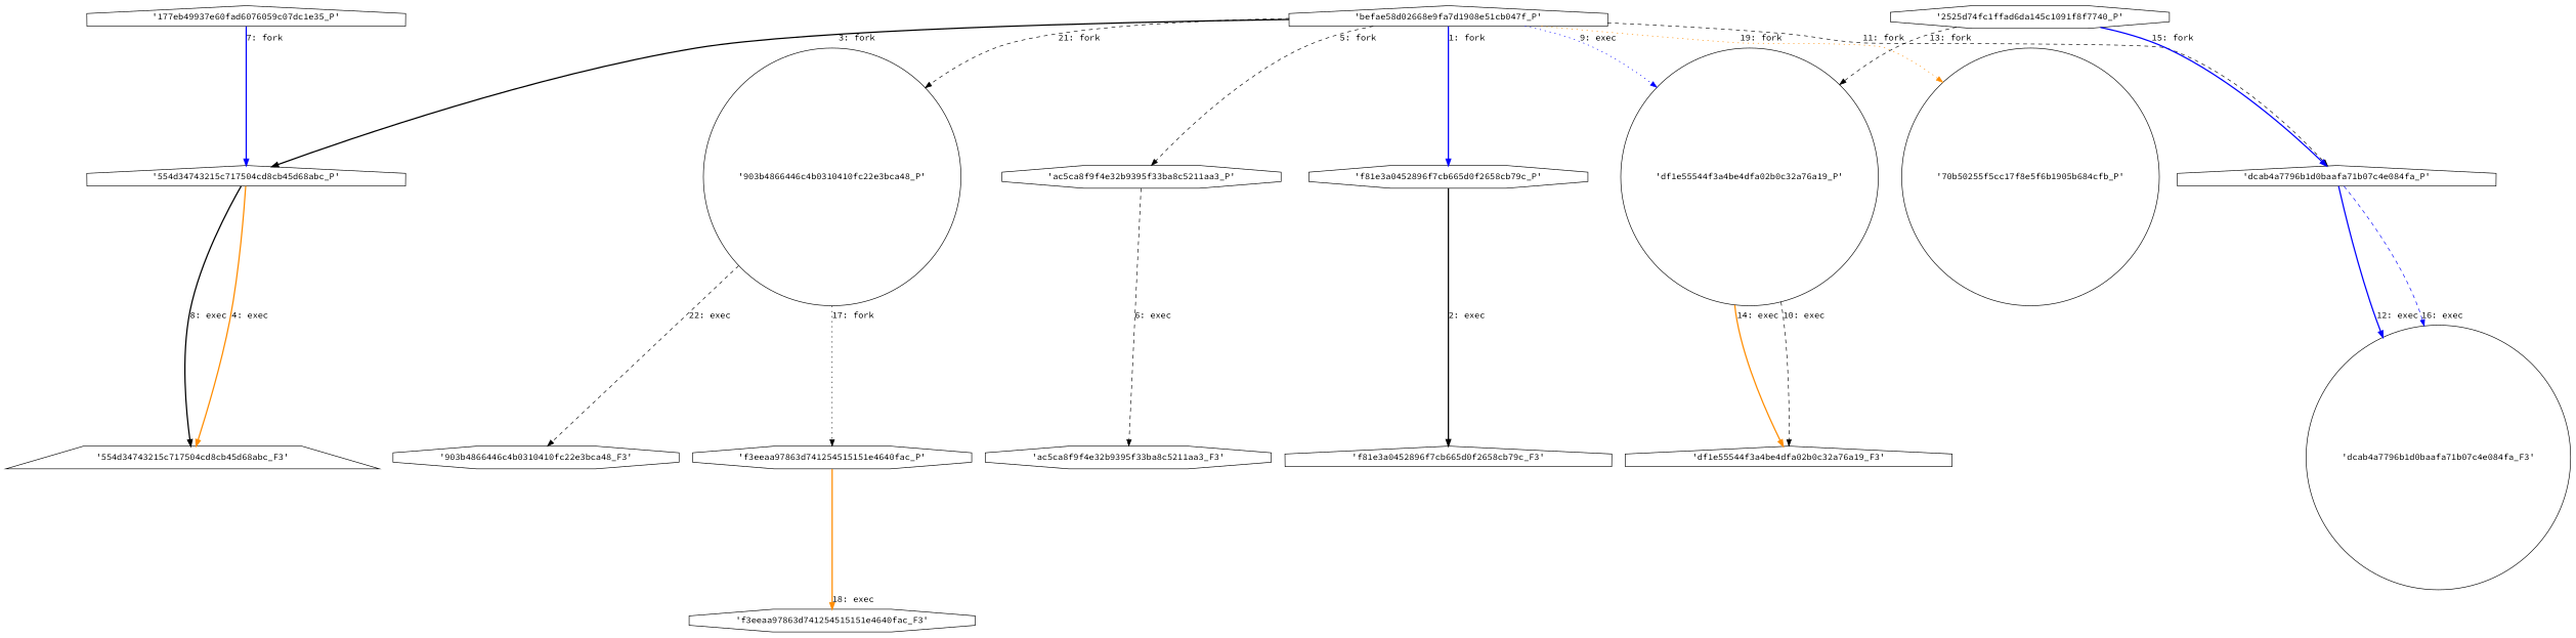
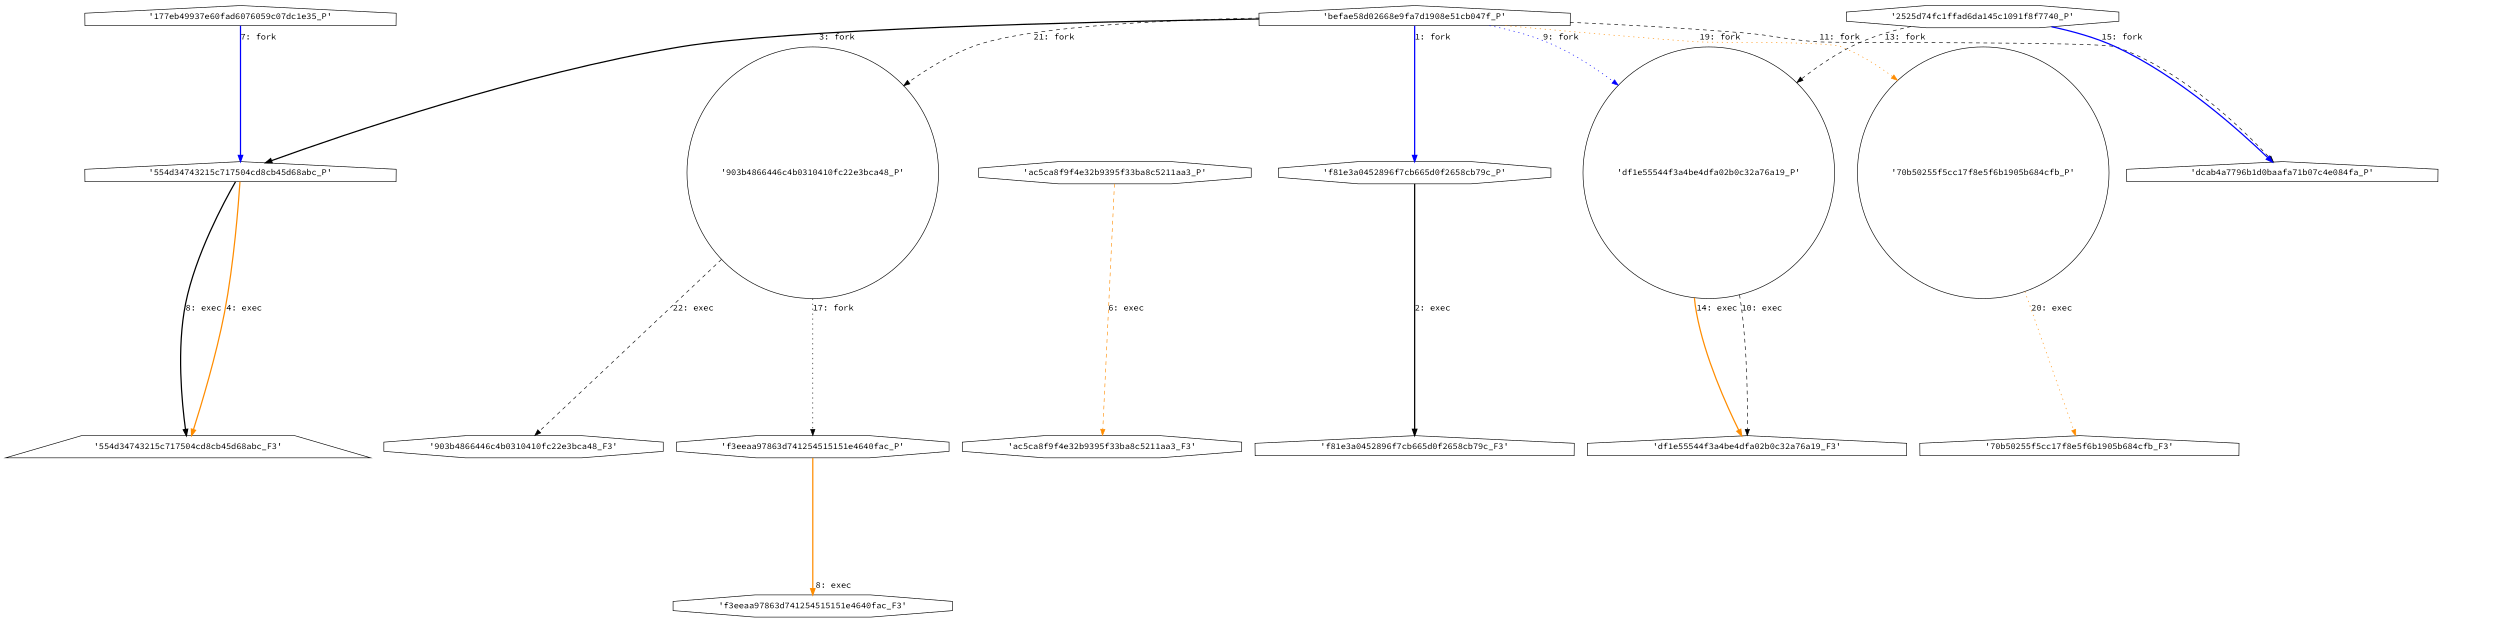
  digraph {
    engine=neato
    fixedsize=false
    fontname="Source Code Pro"
    fontsize=10
    nodesep=0.3
    rankdir=TB
    ranksep=0
    splines=true
    node [fontname="Source Code Pro" node_type=Process shape=octagon]
    edge [color=black fontname="Source Code Pro" style=bold]
    "'f81e3a0452896f7cb665d0f2658cb79c_P'"
    "'befae58d02668e9fa7d1908e51cb047f_P'" [shape=house]
    "'554d34743215c717504cd8cb45d68abc_P'" [shape=house]
    "'ac5ca8f9f4e32b9395f33ba8c5211aa3_P'"
    "'df1e55544f3a4be4dfa02b0c32a76a19_P'" [shape=circle]
    "'dcab4a7796b1d0baafa71b07c4e084fa_P'" [shape=house]
    "'70b50255f5cc17f8e5f6b1905b684cfb_P'" [shape=circle]
    "'903b4866446c4b0310410fc22e3bca48_P'" [shape=circle]
    "'f81e3a0452896f7cb665d0f2658cb79c_F3'" [node_type=File shape=house]
    "'554d34743215c717504cd8cb45d68abc_F3'" [node_type=File shape=trapezium]
    "'ac5ca8f9f4e32b9395f33ba8c5211aa3_F3'" [node_type=File]
    "'df1e55544f3a4be4dfa02b0c32a76a19_F3'" [node_type=File shape=house]
-   "'dcab4a7796b1d0baafa71b07c4e084fa_F3'" [node_type=File shape=circle]
    "'f3eeaa97863d741254515151e4640fac_P'"
    "'f3eeaa97863d741254515151e4640fac_F3'" [node_type=File]
+   "'70b50255f5cc17f8e5f6b1905b684cfb_F3'" [node_type=File shape=house]
    "'903b4866446c4b0310410fc22e3bca48_F3'" [node_type=File]
    "'177eb49937e60fad6076059c07dc1e35_P'" [shape=house]
    "'2525d74fc1ffad6da145c1091f8f7740_P'"
    "'f81e3a0452896f7cb665d0f2658cb79c_P'" -> "'f81e3a0452896f7cb665d0f2658cb79c_F3'" [label="2: exec"]
    "'befae58d02668e9fa7d1908e51cb047f_P'" -> "'f81e3a0452896f7cb665d0f2658cb79c_P'" [color=blue label="1: fork"]
    "'befae58d02668e9fa7d1908e51cb047f_P'" -> "'554d34743215c717504cd8cb45d68abc_P'" [label="3: fork"]
-   "'befae58d02668e9fa7d1908e51cb047f_P'" -> "'ac5ca8f9f4e32b9395f33ba8c5211aa3_P'" [label="5: fork" style=dashed]
-   "'befae58d02668e9fa7d1908e51cb047f_P'" -> "'df1e55544f3a4be4dfa02b0c32a76a19_P'" [color=blue label="9: exec" style=dotted]
+   "'befae58d02668e9fa7d1908e51cb047f_P'" -> "'df1e55544f3a4be4dfa02b0c32a76a19_P'" [color=blue label="9: fork" style=dotted]
    "'befae58d02668e9fa7d1908e51cb047f_P'" -> "'dcab4a7796b1d0baafa71b07c4e084fa_P'" [label="11: fork" style=dashed]
    "'befae58d02668e9fa7d1908e51cb047f_P'" -> "'70b50255f5cc17f8e5f6b1905b684cfb_P'" [color=darkorange label="19: fork" style=dotted]
    "'befae58d02668e9fa7d1908e51cb047f_P'" -> "'903b4866446c4b0310410fc22e3bca48_P'" [label="21: fork" style=dashed]
    "'554d34743215c717504cd8cb45d68abc_P'" -> "'554d34743215c717504cd8cb45d68abc_F3'" [color=darkorange label="4: exec"]
    "'554d34743215c717504cd8cb45d68abc_P'" -> "'554d34743215c717504cd8cb45d68abc_F3'" [label="8: exec"]
-   "'ac5ca8f9f4e32b9395f33ba8c5211aa3_P'" -> "'ac5ca8f9f4e32b9395f33ba8c5211aa3_F3'" [label="6: exec" style=dashed]
+   "'ac5ca8f9f4e32b9395f33ba8c5211aa3_P'" -> "'ac5ca8f9f4e32b9395f33ba8c5211aa3_F3'" [color=darkorange label="6: exec" style=dashed]
    "'df1e55544f3a4be4dfa02b0c32a76a19_P'" -> "'df1e55544f3a4be4dfa02b0c32a76a19_F3'" [label="10: exec" style=dashed]
    "'df1e55544f3a4be4dfa02b0c32a76a19_P'" -> "'df1e55544f3a4be4dfa02b0c32a76a19_F3'" [color=darkorange label="14: exec"]
-   "'dcab4a7796b1d0baafa71b07c4e084fa_P'" -> "'dcab4a7796b1d0baafa71b07c4e084fa_F3'" [color=blue label="12: exec"]
-   "'dcab4a7796b1d0baafa71b07c4e084fa_P'" -> "'dcab4a7796b1d0baafa71b07c4e084fa_F3'" [color=blue label="16: exec" style=dashed]
+   "'70b50255f5cc17f8e5f6b1905b684cfb_P'" -> "'70b50255f5cc17f8e5f6b1905b684cfb_F3'" [color=darkorange label="20: exec" style=dotted]
    "'903b4866446c4b0310410fc22e3bca48_P'" -> "'f3eeaa97863d741254515151e4640fac_P'" [label="17: fork" style=dotted]
    "'903b4866446c4b0310410fc22e3bca48_P'" -> "'903b4866446c4b0310410fc22e3bca48_F3'" [label="22: exec" style=dashed]
-   "'f3eeaa97863d741254515151e4640fac_P'" -> "'f3eeaa97863d741254515151e4640fac_F3'" [color=darkorange label="18: exec"]
+   "'f3eeaa97863d741254515151e4640fac_P'" -> "'f3eeaa97863d741254515151e4640fac_F3'" [color=darkorange label="8: exec"]
    "'177eb49937e60fad6076059c07dc1e35_P'" -> "'554d34743215c717504cd8cb45d68abc_P'" [color=blue label="7: fork"]
    "'2525d74fc1ffad6da145c1091f8f7740_P'" -> "'df1e55544f3a4be4dfa02b0c32a76a19_P'" [label="13: fork" style=dashed]
    "'2525d74fc1ffad6da145c1091f8f7740_P'" -> "'dcab4a7796b1d0baafa71b07c4e084fa_P'" [color=blue label="15: fork"]
  }
